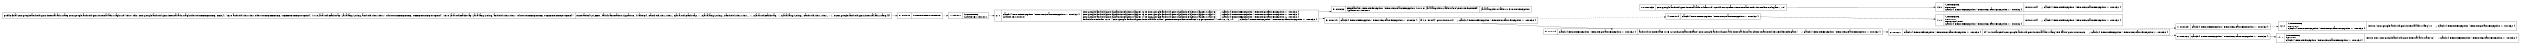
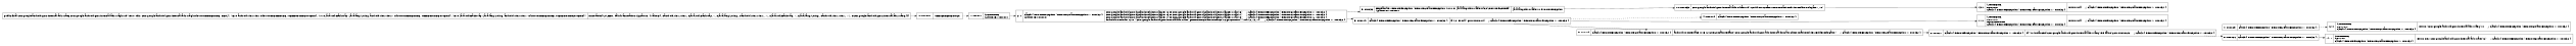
  digraph {
    rankdir=LR
    node [shape=record]
-   n1 [label="{0\:\ 0x0000|MTH_ENTER_METHOD\l}"]
+   n1 [label="{0\:\ 0x0000|MTH_ENTER_BLOCK\l}"]
    n2 [label="{1\:\ 0x0001|SYNTHETIC\lSplitter:B:1:0x0001\l}"]
    n3 [label="{2\:\ ?|Catch:\{ RemoteException \| RemoteCreatorException \-\> 0x0032 \}\lSplitter:B:1:0x0001\l|com.google.android.gms.dynamic.IObjectWrapper r2 = com.google.android.gms.dynamic.ObjectWrapper.wrap(r6)     \/\/ Catch:\{ RemoteException \| RemoteCreatorException \-\> 0x0032 \}\lcom.google.android.gms.dynamic.IObjectWrapper r3 = com.google.android.gms.dynamic.ObjectWrapper.wrap(r7)     \/\/ Catch:\{ RemoteException \| RemoteCreatorException \-\> 0x0032 \}\lcom.google.android.gms.dynamic.IObjectWrapper r4 = com.google.android.gms.dynamic.ObjectWrapper.wrap(r8)     \/\/ Catch:\{ RemoteException \| RemoteCreatorException \-\> 0x0032 \}\landroid.os.IBinder r2 = ((com.google.android.gms.internal.ads.zzaet) getRemoteCreatorInstance(r6.getContext())).zzb(r2, r3, r4)     \/\/ Catch:\{ RemoteException \| RemoteCreatorException \-\> 0x0032 \}\l}"]
    n4 [label="{9\:\ 0x0032|ExcHandler: RemoteException \| RemoteCreatorException (r0v0 'e' java.lang.Throwable A[CUSTOM_DECLARE])\lSplitter:B:1:0x0001\l|java.lang.Throwable r0 = move\-exception\l}"]
    n5 [label="{3\:\ 0x001b|Catch:\{ RemoteException \| RemoteCreatorException \-\> 0x0032 \}\l|if (r2 != null) goto L_0x001f     \/\/ Catch:\{ RemoteException \| RemoteCreatorException \-\> 0x0032 \}\l}"]
    n6 [label="{10\:\ 0x0033|com.google.android.gms.internal.ads.zzbae.zzd(\"Could not create remote NativeAdViewHolderDelegate.\", r0)\l}"]
    n7 [label="{4\:\ 0x001d|Catch:\{ RemoteException \| RemoteCreatorException \-\> 0x0032 \}\l}"]
    n8 [label="{5\:\ 0x001f|Catch:\{ RemoteException \| RemoteCreatorException \-\> 0x0032 \}\l|android.os.IInterface r0 = r2.queryLocalInterface(\"com.google.android.gms.ads.internal.formats.client.INativeAdViewHolderDelegate\")     \/\/ Catch:\{ RemoteException \| RemoteCreatorException \-\> 0x0032 \}\l}"]
-   n9 [label="{11\:\ ?|SYNTHETIC\lRETURN\lORIG_CUSTOM\lCatch:\{ RemoteException \| RemoteCreatorException \-\> 0x0032 \}\l|return null     \/\/ Catch:\{ RemoteException \| RemoteCreatorException \-\> 0x0032 \}\l}"]
+   n9 [label="{11\:\ ?|SYNTHETIC\lRETURN\lORIG_RETURN\lCatch:\{ RemoteException \| RemoteCreatorException \-\> 0x0032 \}\l|return null     \/\/ Catch:\{ RemoteException \| RemoteCreatorException \-\> 0x0032 \}\l}"]
    n10 [label="{6\:\ 0x0027|Catch:\{ RemoteException \| RemoteCreatorException \-\> 0x0032 \}\l|if ((r0 instanceof com.google.android.gms.internal.ads.zzaeq) == false) goto L_0x002c     \/\/ Catch:\{ RemoteException \| RemoteCreatorException \-\> 0x0032 \}\l}"]
    n11 [label="{7\:\ 0x0029|Catch:\{ RemoteException \| RemoteCreatorException \-\> 0x0032 \}\l}"]
    n12 [label="{8\:\ 0x002c|Catch:\{ RemoteException \| RemoteCreatorException \-\> 0x0032 \}\l}"]
    n13 [label="{12\:\ ?|SYNTHETIC\lRETURN\lCatch:\{ RemoteException \| RemoteCreatorException \-\> 0x0032 \}\l|return (com.google.android.gms.internal.ads.zzaeq) r0     \/\/ Catch:\{ RemoteException \| RemoteCreatorException \-\> 0x0032 \}\l}"]
    n14 [label="{14\:\ ?|SYNTHETIC\lRETURN\lCatch:\{ RemoteException \| RemoteCreatorException \-\> 0x0032 \}\l|return new com.google.android.gms.internal.ads.zzaes(r2)     \/\/ Catch:\{ RemoteException \| RemoteCreatorException \-\> 0x0032 \}\l}"]
    n15 [label="{13\:\ ?|SYNTHETIC\lRETURN\lCatch:\{ RemoteException \| RemoteCreatorException \-\> 0x0032 \}\l|return null     \/\/ Catch:\{ RemoteException \| RemoteCreatorException \-\> 0x0032 \}\l}"]
    n16 [label="{public final com.google.android.gms.internal.ads.zzaeq com.google.android.gms.internal.ads.zzagk.zzb((r5v0 'this' com.google.android.gms.internal.ads.zzagk A[IMMUTABLE_TYPE, THIS]), (r6v0 android.view.View A[IMMUTABLE_TYPE, METHOD_ARGUMENT]), (r7v0 java.util.HashMap\<java.lang.String, android.view.View\> A[IMMUTABLE_TYPE, METHOD_ARGUMENT]), (r8v0 java.util.HashMap\<java.lang.String, android.view.View\> A[IMMUTABLE_TYPE, METHOD_ARGUMENT]))  | Annotation[SYSTEM, dalvik.annotation.Signature, \{value=[(, Landroid\/view\/View;, Ljava\/util\/HashMap, \<, Ljava\/lang\/String;, Landroid\/view\/View;, \>;, Ljava\/util\/HashMap, \<, Ljava\/lang\/String;, Landroid\/view\/View;, \>;), Lcom\/google\/android\/gms\/internal\/ads\/zzaeq;]\}]\l}"]
    n1 -> n2 [style=dashed]
    n2 -> n3
    n3 -> n4
    n3 -> n5
+   n4 -> n6
    n5 -> n7 [style=dashed]
    n5 -> n8
    n6 -> n15
-   n7 -> n9
+   n5 -> n9
    n8 -> n10
-   n10 -> n11 [style=dashed]
    n10 -> n12 [style=dashed]
    n11 -> n13 [style=dashed]
    n12 -> n14
    n16 -> n1
  }
